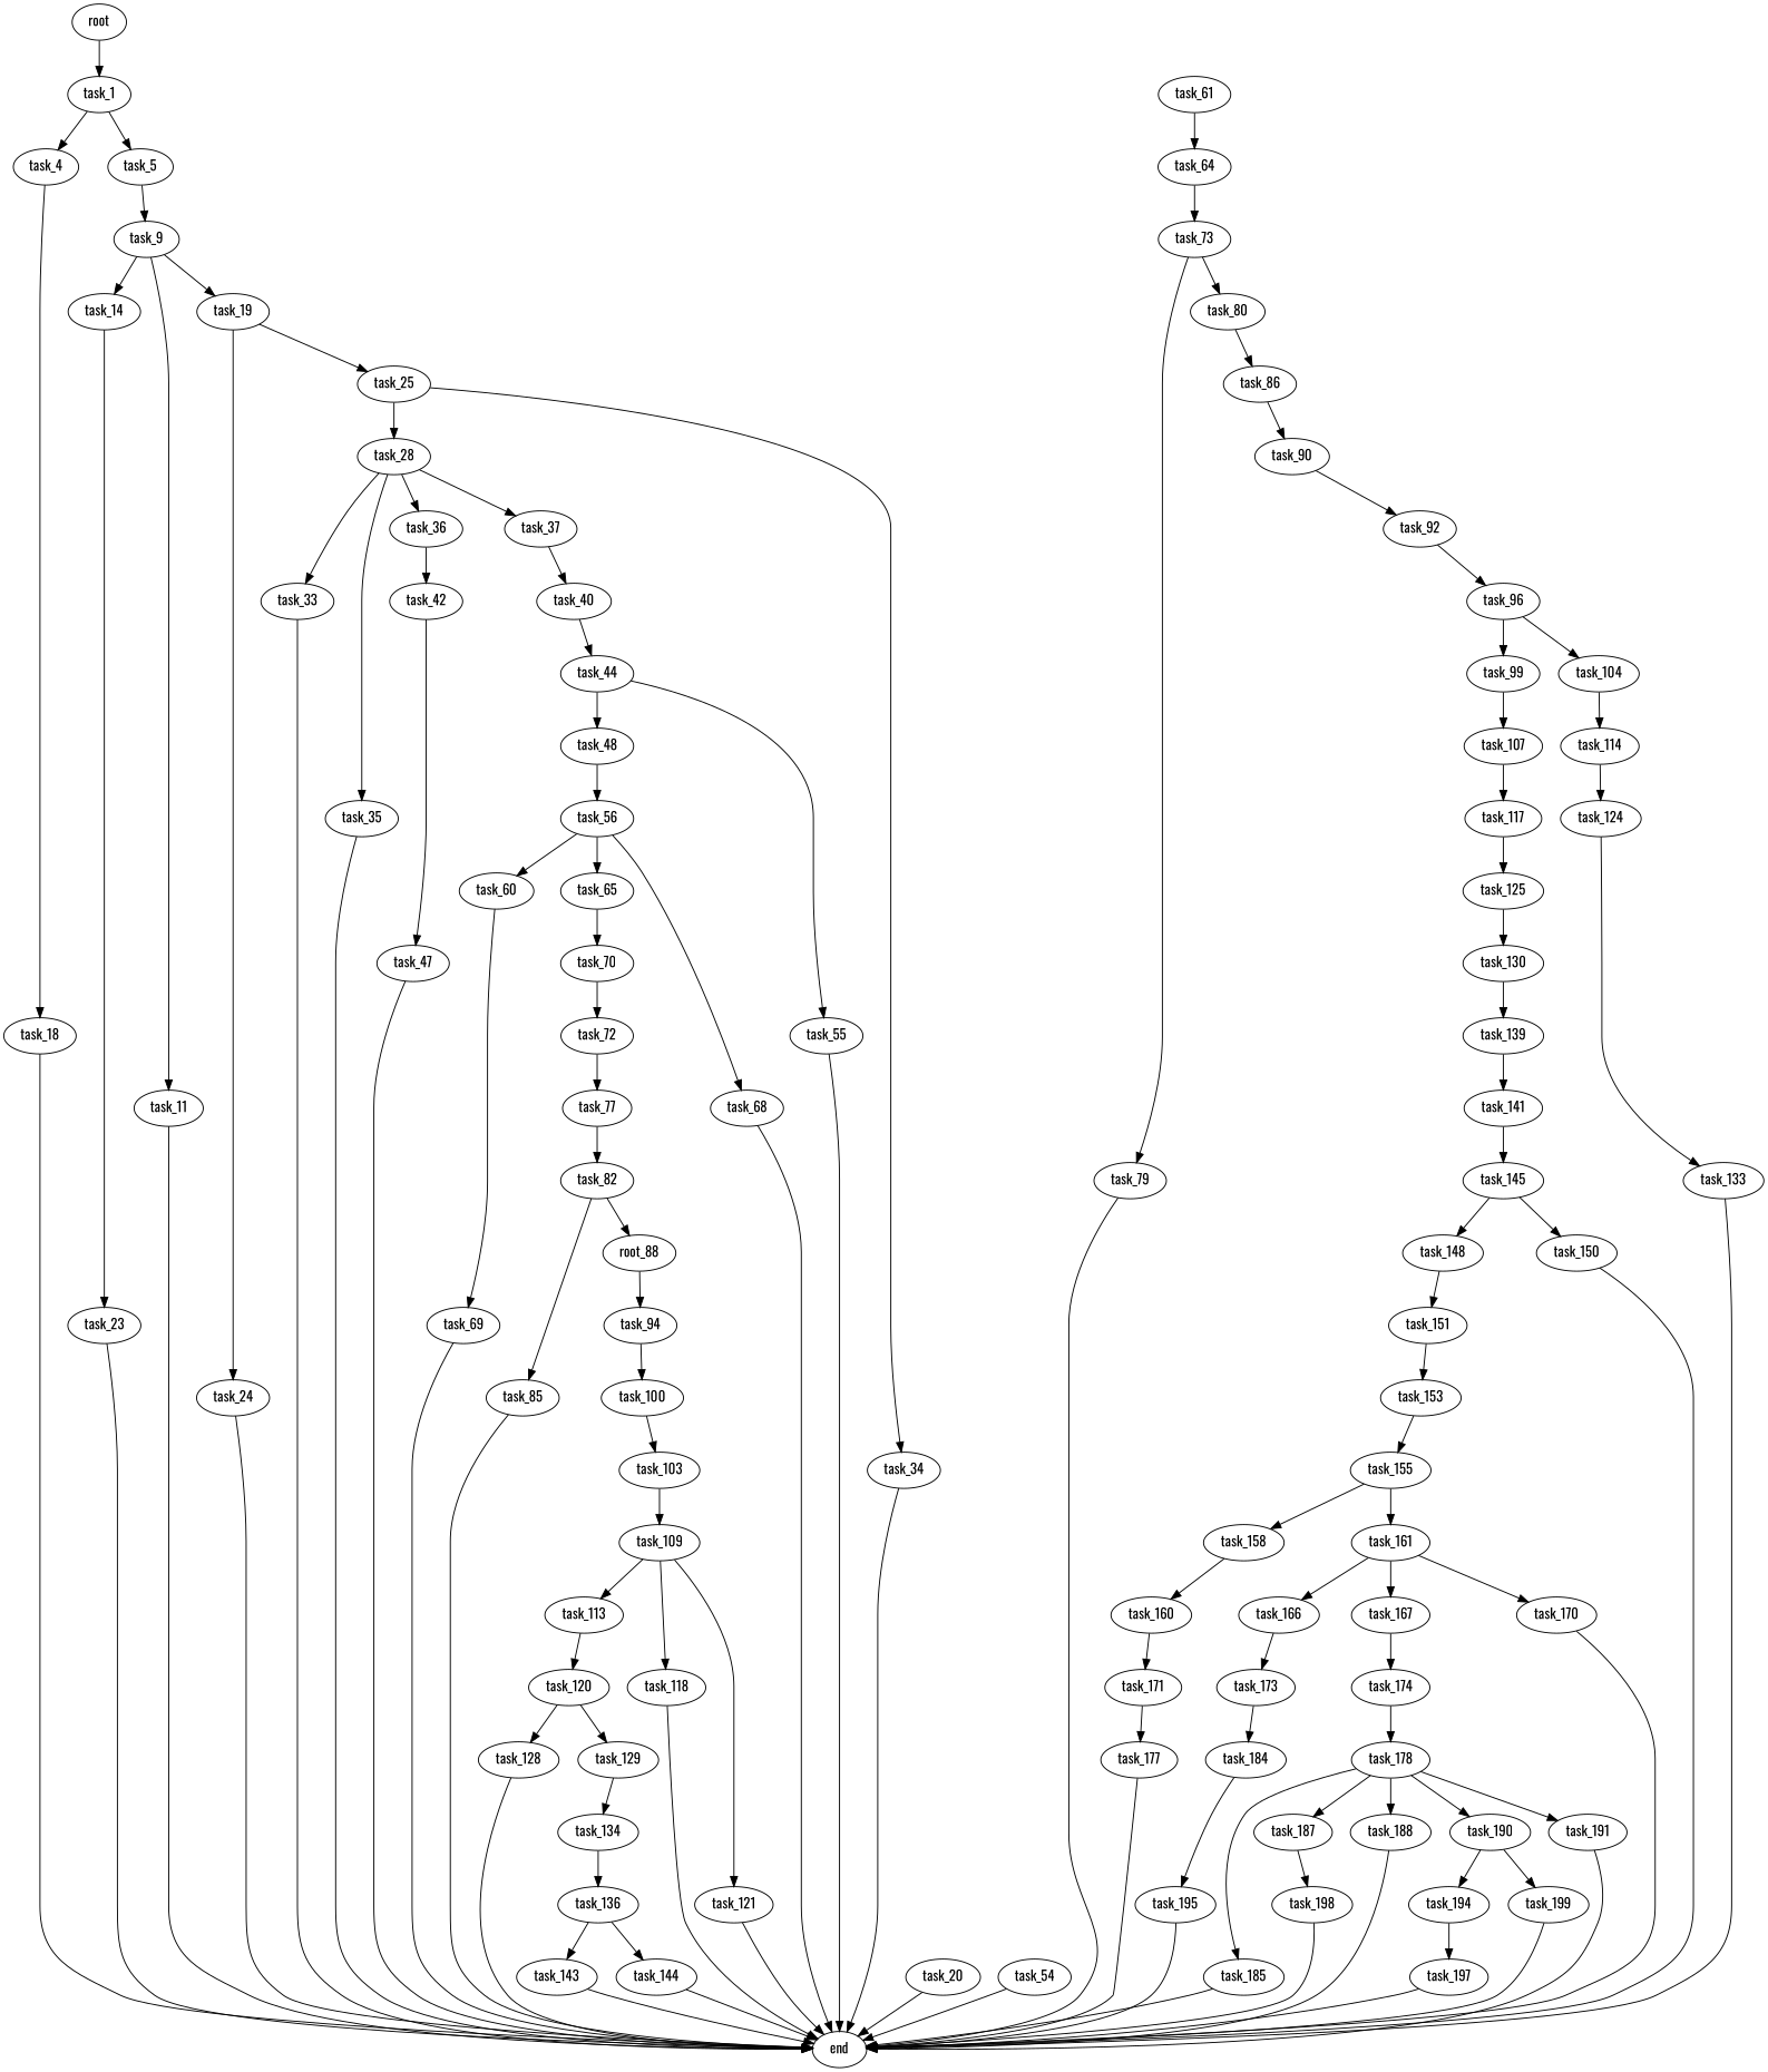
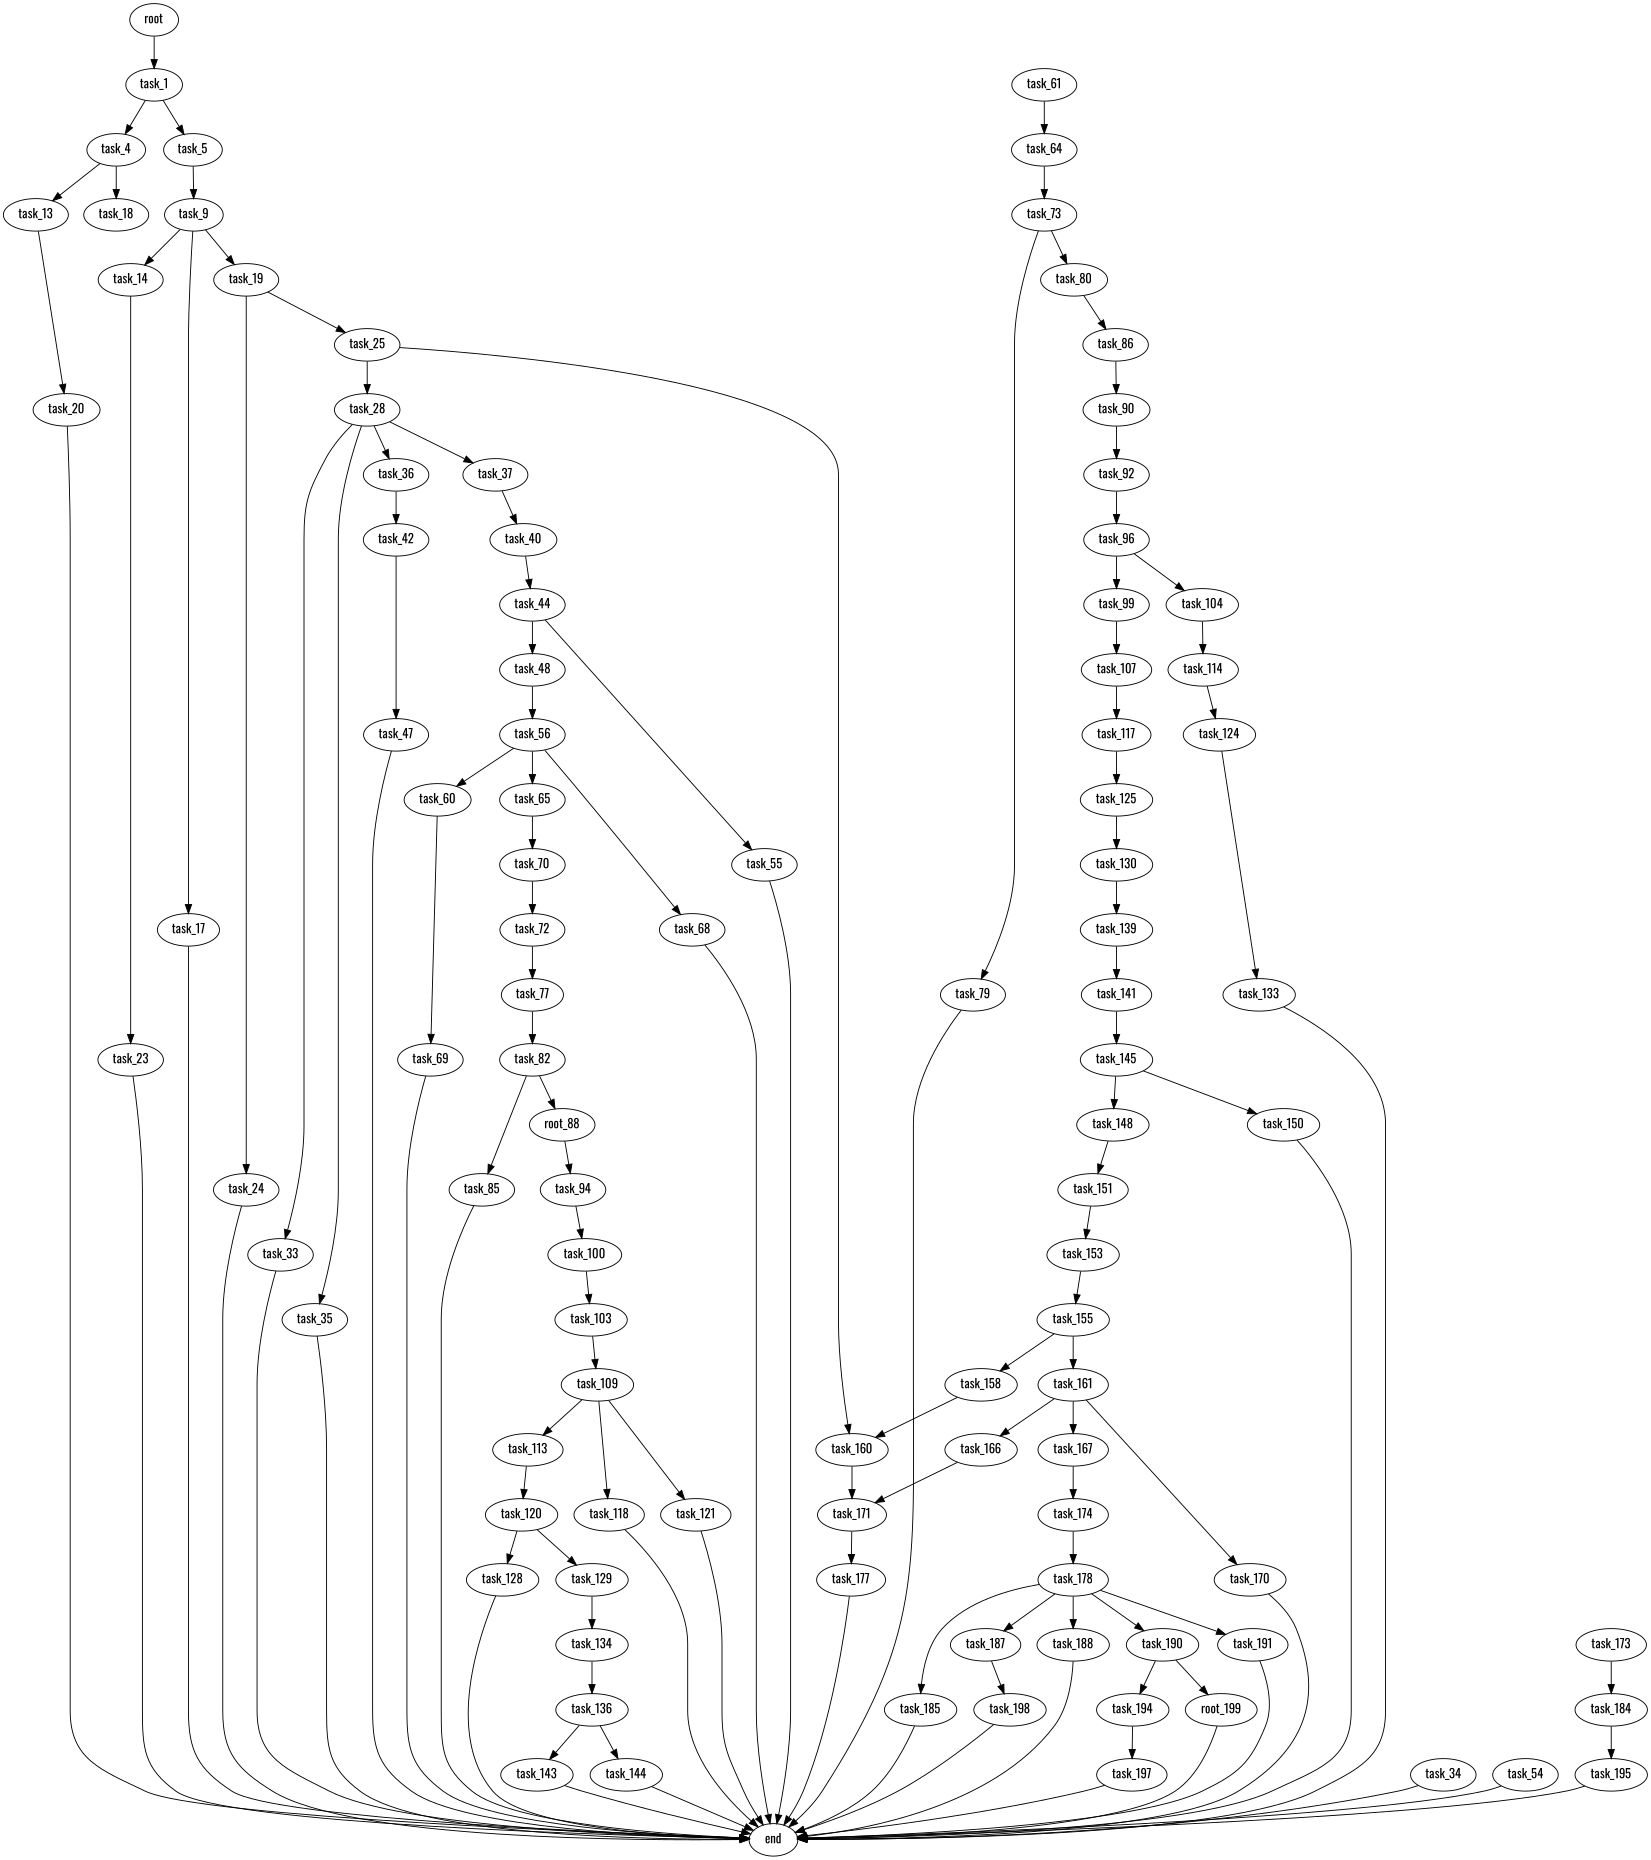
  digraph {
    fontname=Oswald
    node [fontname=Oswald]
    edge [fontname=Oswald]
    root
    task_1
    task_4
    task_5
+   task_13
    task_18
    task_9
    task_20
    end
    task_14
-   task_17 [label=task_11]
+   task_17
    task_19
    task_23
    task_24
    task_25
    task_28
    task_34
    task_33
    task_35
    task_36
    task_37
    task_42
    task_40
    task_47
    task_44
    task_48
    task_55
    task_56
    task_60
    task_65
    task_68
    task_54
    task_61
    task_64
    task_69
    task_70
    task_73
    task_72
    task_79
    task_80
    task_86
    task_77
    task_82
    task_85
    n45 [label=root_88]
    task_90
    task_94
    task_92
    task_100
    task_96
    task_103
    task_99
    task_104
    task_107
    task_114
    task_109
    task_117
    task_124
    task_125
    task_113
    task_118
    task_121
    task_120
    task_133
    task_130
    task_128
    task_129
    task_134
    task_139
    task_136
    task_141
    task_143
    task_144
    task_145
    task_148
    task_150
    task_151
    task_153
    task_155
    task_158
    task_161
    task_160
    task_166
    task_167
    task_170
    task_171
    task_173
    task_174
    task_177
    task_184
    task_178
    task_195
    task_185
    task_187
    task_188
    task_190
    task_191
    task_198
    task_194
-   task_199
+   task_199 [label=root_199]
    task_197
    root -> task_1
    task_1 -> task_4
    task_1 -> task_5
+   task_4 -> task_13
    task_4 -> task_18
    task_5 -> task_9
-   task_18 -> end
+   task_13 -> task_20
    task_9 -> task_14
    task_9 -> task_17
    task_9 -> task_19
    task_20 -> end
    task_14 -> task_23
    task_17 -> end
    task_19 -> task_24
    task_19 -> task_25
    task_23 -> end
    task_24 -> end
    task_25 -> task_28
-   task_25 -> task_34
+   task_25 -> task_160
    task_28 -> task_33
    task_28 -> task_35
    task_28 -> task_36
    task_28 -> task_37
    task_34 -> end
    task_33 -> end
    task_35 -> end
    task_36 -> task_42
    task_37 -> task_40
    task_42 -> task_47
    task_40 -> task_44
    task_47 -> end
    task_44 -> task_48
    task_44 -> task_55
    task_48 -> task_56
    task_55 -> end
    task_56 -> task_60
    task_56 -> task_65
    task_56 -> task_68
    task_60 -> task_69
    task_65 -> task_70
    task_68 -> end
    task_54 -> end
    task_61 -> task_64
    task_64 -> task_73
    task_69 -> end
    task_70 -> task_72
    task_73 -> task_79
    task_73 -> task_80
    task_72 -> task_77
    task_79 -> end
    task_80 -> task_86
    task_86 -> task_90
    task_77 -> task_82
    task_82 -> task_85
    task_82 -> n45
    task_85 -> end
    n45 -> task_94
    task_90 -> task_92
    task_94 -> task_100
    task_92 -> task_96
    task_100 -> task_103
    task_96 -> task_99
    task_96 -> task_104
    task_103 -> task_109
    task_99 -> task_107
    task_104 -> task_114
    task_107 -> task_117
    task_114 -> task_124
    task_109 -> task_113
    task_109 -> task_118
    task_109 -> task_121
    task_117 -> task_125
    task_124 -> task_133
    task_125 -> task_130
    task_113 -> task_120
    task_118 -> end
    task_121 -> end
    task_120 -> task_128
    task_120 -> task_129
    task_133 -> end
    task_130 -> task_139
    task_128 -> end
    task_129 -> task_134
    task_134 -> task_136
    task_139 -> task_141
    task_136 -> task_143
    task_136 -> task_144
    task_141 -> task_145
    task_143 -> end
    task_144 -> end
    task_145 -> task_148
    task_145 -> task_150
    task_148 -> task_151
    task_150 -> end
    task_151 -> task_153
    task_153 -> task_155
    task_155 -> task_158
    task_155 -> task_161
    task_158 -> task_160
    task_161 -> task_166
    task_161 -> task_167
    task_161 -> task_170
    task_160 -> task_171
-   task_166 -> task_173
+   task_166 -> task_171
    task_167 -> task_174
    task_170 -> end
    task_171 -> task_177
    task_173 -> task_184
    task_174 -> task_178
    task_177 -> end
    task_184 -> task_195
    task_178 -> task_185
    task_178 -> task_187
    task_178 -> task_188
    task_178 -> task_190
    task_178 -> task_191
    task_195 -> end
    task_185 -> end
    task_187 -> task_198
    task_188 -> end
    task_190 -> task_194
    task_190 -> task_199
    task_191 -> end
    task_198 -> end
    task_194 -> task_197
    task_199 -> end
    task_197 -> end
  }
